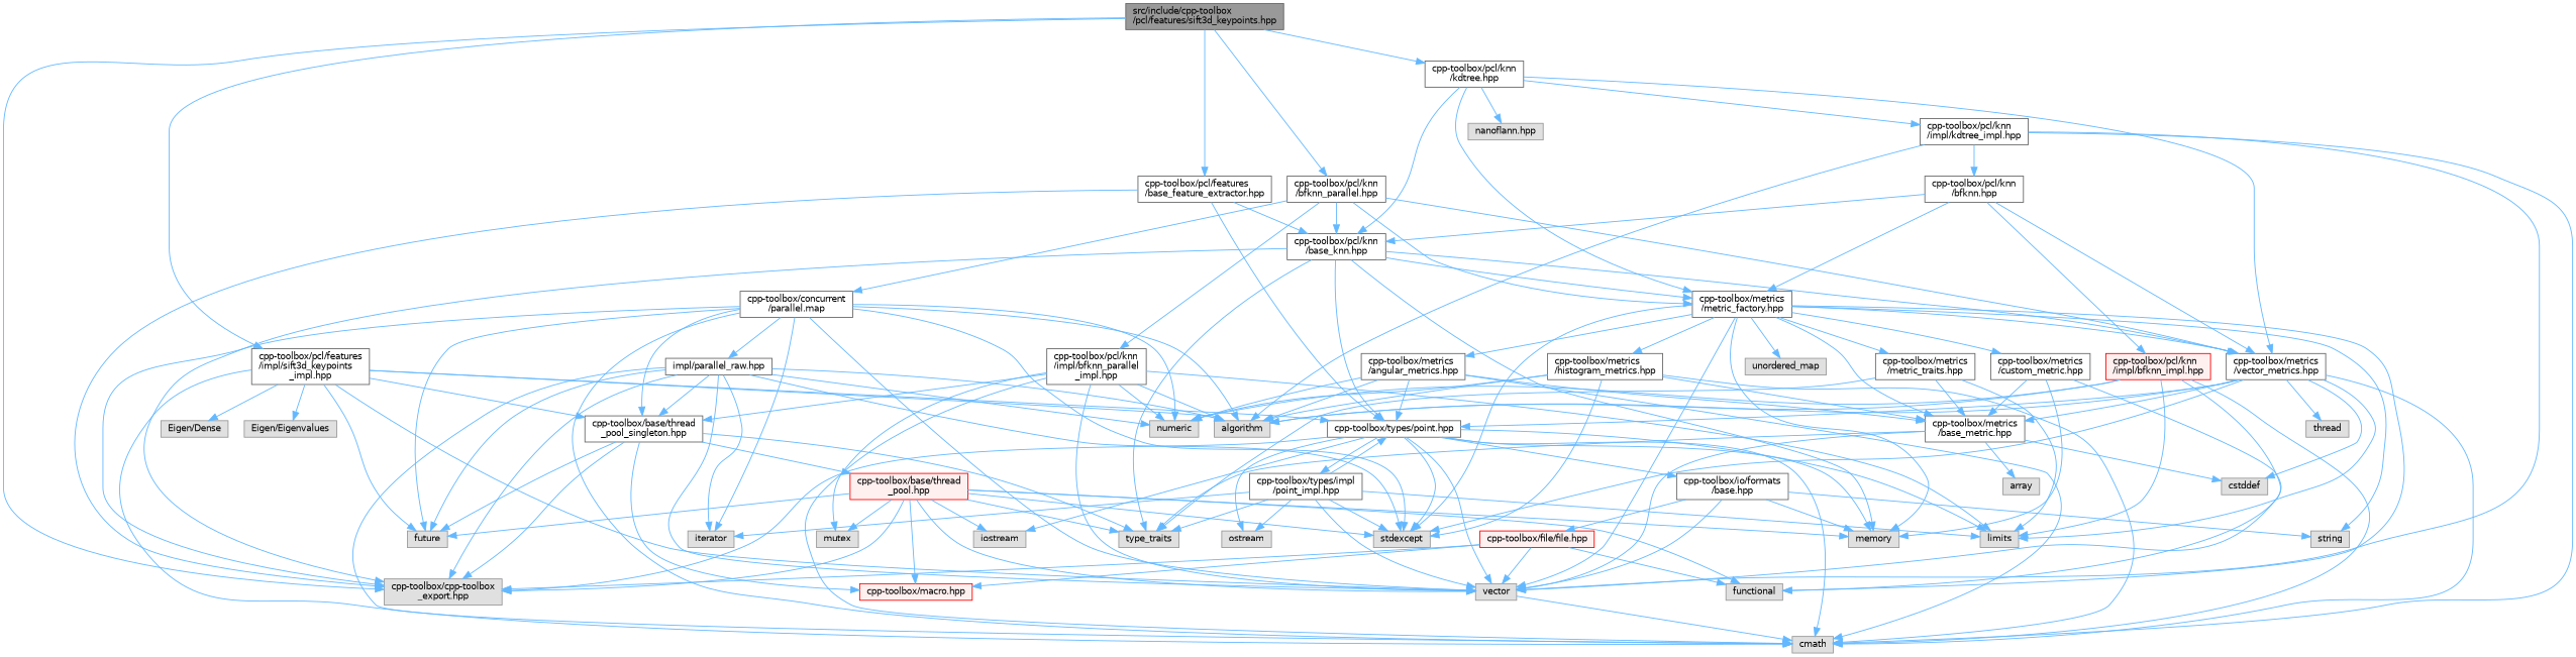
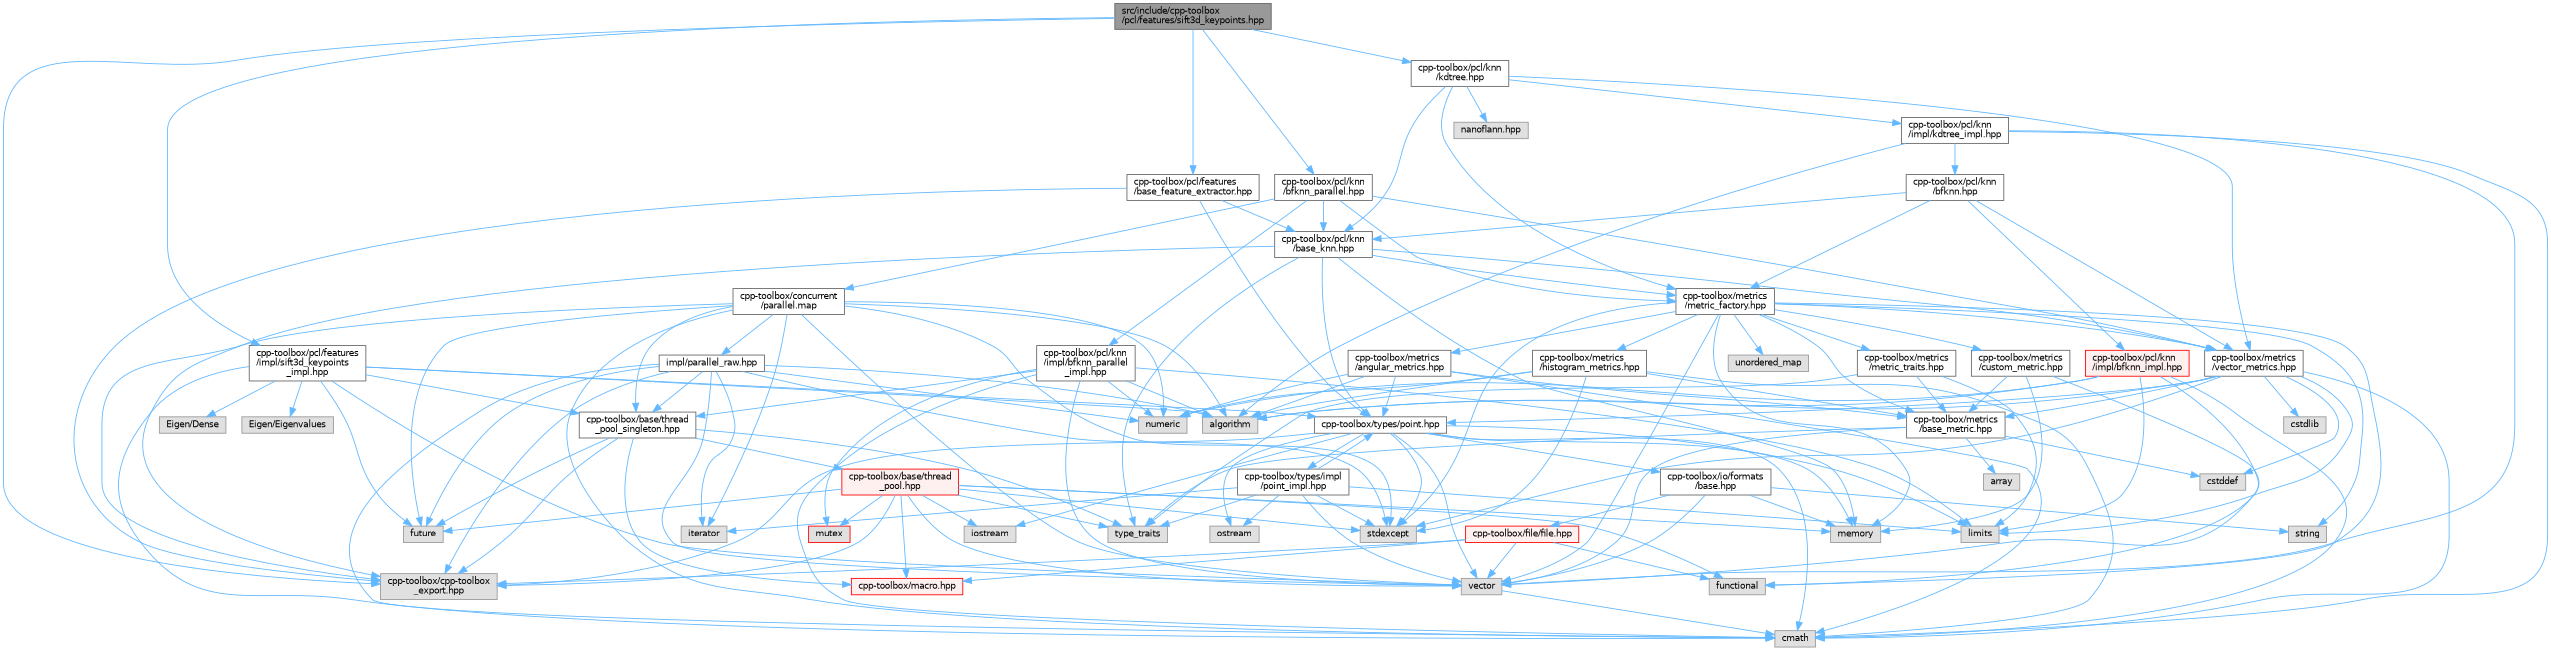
  digraph {
    node [color=grey60 fillcolor="#E0E0E0" fontname=Helvetica fontsize=10 shape=box style=filled]
    edge [color=steelblue1 fontname=Helvetica fontsize=10 labelfontname=Helvetica labelfontsize=10 style=solid]
    n1 [color=gray40 fillcolor=grey60 fontcolor=black height=0.2 label="src/include/cpp-toolbox\l/pcl/features/sift3d_keypoints.hpp" width=0.4]
    n2 [height=0.2 label="cpp-toolbox/cpp-toolbox\l_export.hpp" width=0.4]
    n3 [color=grey40 fillcolor=white height=0.2 label="cpp-toolbox/pcl/features\l/base_feature_extractor.hpp" width=0.4]
    n4 [color=grey40 fillcolor=white height=0.2 label="cpp-toolbox/pcl/knn\l/kdtree.hpp" width=0.4]
    n5 [color=grey40 fillcolor=white height=0.2 label="cpp-toolbox/pcl/knn\l/bfknn_parallel.hpp" width=0.4]
    n6 [color=grey40 fillcolor=white height=0.2 label="cpp-toolbox/pcl/features\l/impl/sift3d_keypoints\l_impl.hpp" width=0.4]
    n7 [color=grey40 fillcolor=white height=0.2 label="cpp-toolbox/pcl/knn\l/base_knn.hpp" width=0.4]
    n8 [color=grey40 fillcolor=white height=0.2 label="cpp-toolbox/types/point.hpp" width=0.4]
    n9 [color=grey40 fillcolor=white height=0.2 label="cpp-toolbox/metrics\l/vector_metrics.hpp" width=0.4]
    n10 [color=grey40 fillcolor=white height=0.2 label="cpp-toolbox/metrics\l/metric_factory.hpp" width=0.4]
    n11 [height=0.2 label="nanoflann.hpp" width=0.4]
    n12 [color=grey40 fillcolor=white height=0.2 label="cpp-toolbox/pcl/knn\l/impl/kdtree_impl.hpp" width=0.4]
    n13 [color=grey40 fillcolor=white height=0.2 label="cpp-toolbox/concurrent\l/parallel.map" width=0.4]
    n14 [color=grey40 fillcolor=white height=0.2 label="cpp-toolbox/pcl/knn\l/impl/bfknn_parallel\l_impl.hpp" width=0.4]
    n15 [height=0.2 label=cmath width=0.4]
    n16 [height=0.2 label=vector width=0.4]
    n17 [height=0.2 label=algorithm width=0.4]
    n18 [height=0.2 label=future width=0.4]
    n19 [color=grey40 fillcolor=white height=0.2 label="cpp-toolbox/base/thread\l_pool_singleton.hpp" width=0.4]
    n20 [height=0.2 label="Eigen/Dense" width=0.4]
    n21 [height=0.2 label="Eigen/Eigenvalues" width=0.4]
    n22 [height=0.2 label=memory width=0.4]
    n23 [height=0.2 label=type_traits width=0.4]
    n24 [height=0.2 label=iostream width=0.4]
    n25 [height=0.2 label=limits width=0.4]
    n26 [height=0.2 label=ostream width=0.4]
    n27 [height=0.2 label=stdexcept width=0.4]
    n28 [color=grey40 fillcolor=white height=0.2 label="cpp-toolbox/io/formats\l/base.hpp" width=0.4]
    n29 [color=grey40 fillcolor=white height=0.2 label="cpp-toolbox/types/impl\l/point_impl.hpp" width=0.4]
    n30 [height=0.2 label=cstddef width=0.4]
-   n31 [height=0.2 label=thread width=0.4]
+   n31 [height=0.2 label=cstdlib width=0.4]
    n32 [color=grey40 fillcolor=white height=0.2 label="cpp-toolbox/metrics\l/base_metric.hpp" width=0.4]
    n33 [height=0.2 label=string width=0.4]
    n34 [height=0.2 label=functional width=0.4]
    n35 [height=0.2 label=unordered_map width=0.4]
    n36 [color=grey40 fillcolor=white height=0.2 label="cpp-toolbox/metrics\l/metric_traits.hpp" width=0.4]
    n37 [color=grey40 fillcolor=white height=0.2 label="cpp-toolbox/metrics\l/histogram_metrics.hpp" width=0.4]
    n38 [color=grey40 fillcolor=white height=0.2 label="cpp-toolbox/metrics\l/angular_metrics.hpp" width=0.4]
    n39 [color=grey40 fillcolor=white height=0.2 label="cpp-toolbox/metrics\l/custom_metric.hpp" width=0.4]
    n40 [color=red fillcolor="#FFF0F0" height=0.2 label="cpp-toolbox/file/file.hpp" width=0.4]
    n41 [height=0.2 label=iterator width=0.4]
    n42 [color=red fillcolor="#FFF0F0" height=0.2 label="cpp-toolbox/macro.hpp" width=0.4]
    n43 [height=0.2 label=array width=0.4]
    n44 [height=0.2 label=numeric width=0.4]
    n45 [color=grey40 fillcolor=white height=0.2 label="cpp-toolbox/pcl/knn\l/bfknn.hpp" width=0.4]
    n46 [color=red fillcolor="#FFF0F0" height=0.2 label="cpp-toolbox/pcl/knn\l/impl/bfknn_impl.hpp" width=0.4]
    n47 [color=grey40 fillcolor=white height=0.2 label="impl/parallel_raw.hpp" width=0.4]
-   n48 [height=0.2 label=mutex width=0.4]
+   n48 [color=red height=0.2 label=mutex width=0.4]
    n49 [color=red fillcolor="#FFF0F0" height=0.2 label="cpp-toolbox/base/thread\l_pool.hpp" width=0.4]
    n1 -> n2
    n1 -> n3
    n1 -> n4
    n1 -> n5
    n1 -> n6
    n3 -> n2
    n3 -> n7
    n3 -> n8
    n4 -> n7
    n4 -> n9
    n4 -> n10
    n4 -> n11
    n4 -> n12
    n5 -> n7
    n5 -> n9
    n5 -> n10
    n5 -> n13
    n5 -> n14
    n6 -> n8
    n6 -> n15
    n6 -> n16
    n6 -> n17
    n6 -> n18
    n6 -> n19
    n6 -> n20
    n6 -> n21
    n7 -> n2
    n7 -> n8
    n7 -> n9
    n7 -> n10
    n7 -> n22
    n7 -> n23
    n8 -> n2
    n8 -> n15
    n8 -> n16
    n8 -> n22
    n8 -> n24
    n8 -> n25
    n8 -> n26
    n8 -> n27
    n8 -> n28
    n8 -> n29
    n9 -> n8
    n9 -> n15
    n9 -> n17
    n9 -> n25
    n9 -> n27
    n9 -> n30
    n9 -> n31
    n9 -> n32
    n10 -> n9
    n10 -> n16
    n10 -> n22
    n10 -> n27
    n10 -> n32
    n10 -> n33
    n10 -> n34
    n10 -> n35
    n10 -> n36
    n10 -> n37
    n10 -> n38
    n10 -> n39
    n12 -> n15
    n12 -> n16
    n12 -> n17
    n12 -> n45
    n13 -> n2
    n13 -> n15
    n13 -> n16
    n13 -> n17
    n13 -> n18
    n13 -> n19
    n13 -> n27
    n13 -> n41
    n13 -> n44
    n13 -> n47
    n14 -> n15
    n14 -> n16
    n14 -> n17
    n14 -> n19
    n14 -> n25
    n14 -> n44
    n14 -> n48
    n16 -> n15
    n19 -> n2
    n19 -> n18
    n19 -> n23
    n19 -> n42
    n19 -> n49
    n28 -> n16
    n28 -> n22
    n28 -> n33
    n28 -> n40
    n29 -> n8
    n29 -> n16
    n29 -> n23
    n29 -> n25
    n29 -> n26
    n29 -> n27
    n29 -> n41
    n32 -> n16
    n32 -> n23
    n32 -> n30
    n32 -> n43
    n36 -> n23
    n36 -> n25
    n36 -> n32
    n37 -> n15
    n37 -> n17
    n37 -> n27
    n37 -> n32
    n37 -> n44
    n38 -> n8
    n38 -> n15
    n38 -> n17
    n38 -> n32
    n38 -> n44
    n39 -> n22
    n39 -> n32
    n39 -> n34
    n40 -> n2
    n40 -> n16
    n40 -> n34
    n40 -> n42
    n45 -> n7
    n45 -> n9
    n45 -> n10
    n45 -> n46
    n46 -> n15
    n46 -> n16
    n46 -> n17
    n46 -> n25
    n46 -> n44
    n47 -> n2
    n47 -> n15
    n47 -> n16
    n47 -> n17
    n47 -> n18
    n47 -> n19
    n47 -> n27
    n47 -> n41
    n47 -> n44
    n49 -> n2
    n49 -> n16
    n49 -> n18
    n49 -> n22
    n49 -> n23
    n49 -> n24
    n49 -> n27
    n49 -> n34
    n49 -> n42
    n49 -> n48
  }
